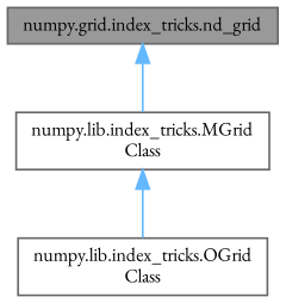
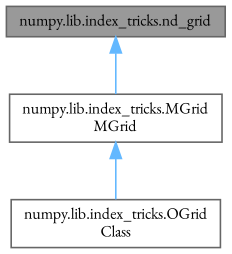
  digraph {
    fontname="EB Garamond"
    node [color=gray40 fillcolor=white fontname="EB Garamond" fontsize=10 shape=box style=filled]
    edge [color=steelblue1 dir=back fontname="EB Garamond" fontsize=10 labelfontname=Helvetica labelfontsize=10 style=solid]
-   n1 [fillcolor=grey60 fontcolor=black height=0.2 label="numpy.grid.index_tricks.nd_grid" width=0.4]
-   n2 [height=0.2 label="numpy.lib.index_tricks.MGrid\lClass" width=0.4]
+   n1 [fillcolor=grey60 fontcolor=black height=0.2 label="numpy.lib.index_tricks.nd_grid" width=0.4]
+   n2 [height=0.2 label="numpy.lib.index_tricks.MGrid\lMGrid" width=0.4]
    n3 [height=0.2 label="numpy.lib.index_tricks.OGrid\lClass" width=0.4]
    n1 -> n2
    n2 -> n3
  }
